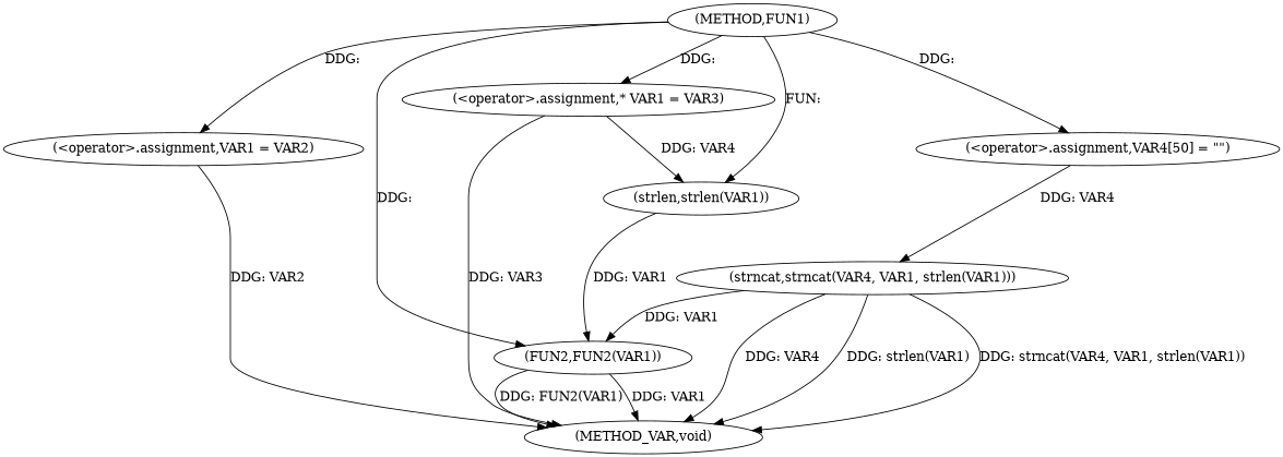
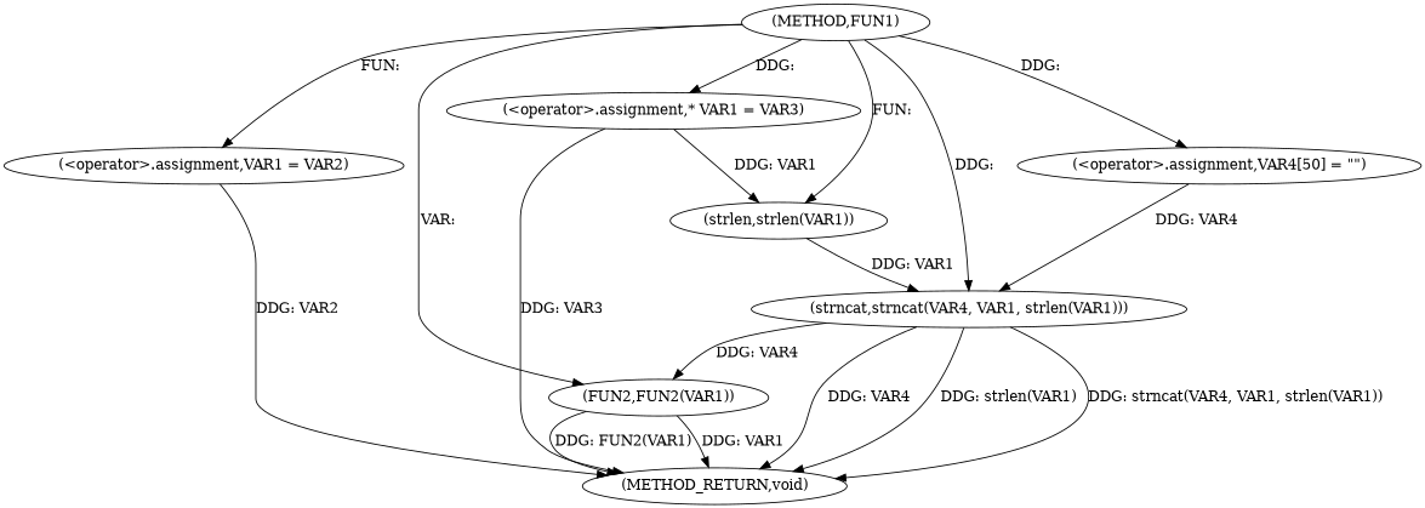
  digraph {
    n1 [label="(METHOD,FUN1)"]
    n2 [label="(<operator>.assignment,VAR1 = VAR2)"]
    n3 [label="(<operator>.assignment,* VAR1 = VAR3)"]
    n4 [label="(<operator>.assignment,VAR4[50] = \"\")"]
    n5 [label="(strncat,strncat(VAR4, VAR1, strlen(VAR1)))"]
    n6 [label="(strlen,strlen(VAR1))"]
    n7 [label="(FUN2,FUN2(VAR1))"]
-   n8 [label="(METHOD_VAR,void)"]
-   n1 -> n2 [label="DDG: "]
+   n8 [label="(METHOD_RETURN,void)"]
+   n1 -> n2 [label="FUN: "]
    n1 -> n3 [label="DDG: "]
    n1 -> n4 [label="DDG: "]
+   n1 -> n5 [label="DDG: "]
    n1 -> n6 [label="FUN: "]
-   n1 -> n7 [label="DDG: "]
+   n1 -> n7 [label="VAR: "]
    n2 -> n8 [label="DDG: VAR2"]
-   n3 -> n6 [label="DDG: VAR4"]
+   n3 -> n6 [label="DDG: VAR1"]
    n3 -> n8 [label="DDG: VAR3"]
    n4 -> n5 [label="DDG: VAR4"]
-   n5 -> n7 [label="DDG: VAR1"]
+   n5 -> n7 [label="DDG: VAR4"]
    n5 -> n8 [label="DDG: VAR4"]
    n5 -> n8 [label="DDG: strlen(VAR1)"]
    n5 -> n8 [label="DDG: strncat(VAR4, VAR1, strlen(VAR1))"]
-   n6 -> n7 [label="DDG: VAR1"]
+   n6 -> n5 [label="DDG: VAR1"]
    n7 -> n8 [label="DDG: FUN2(VAR1)"]
    n7 -> n8 [label="DDG: VAR1"]
  }
